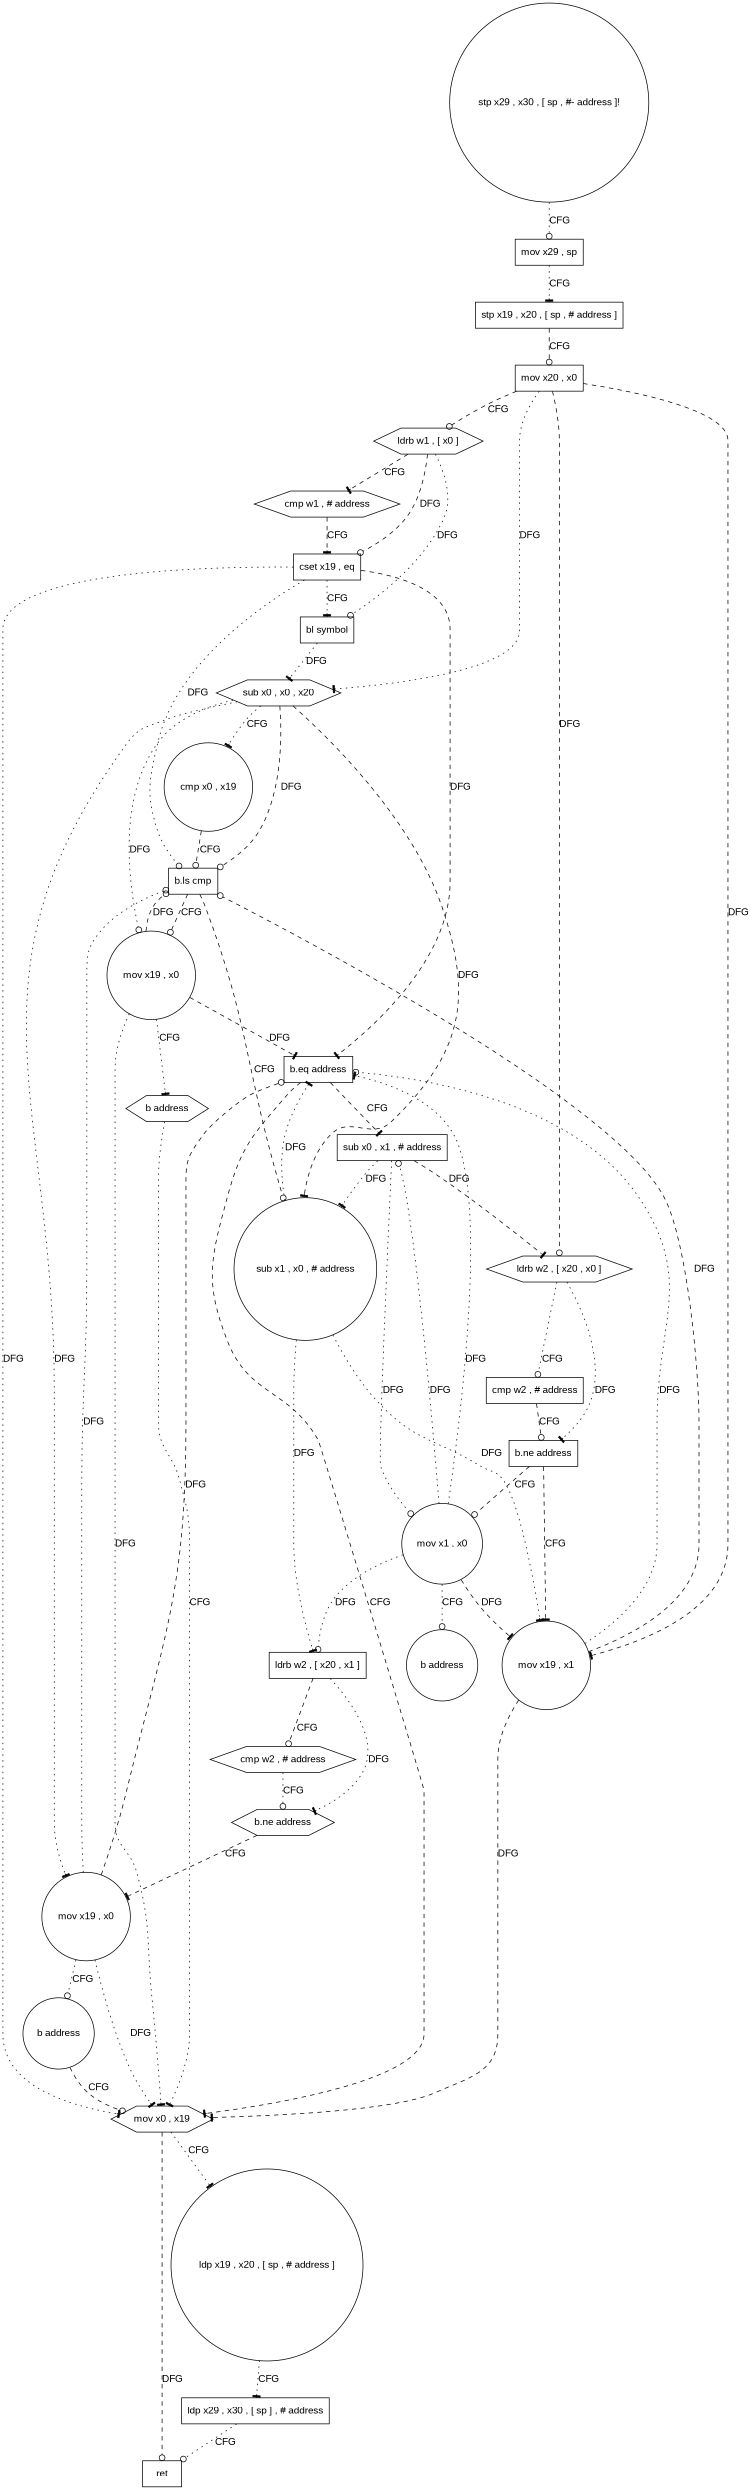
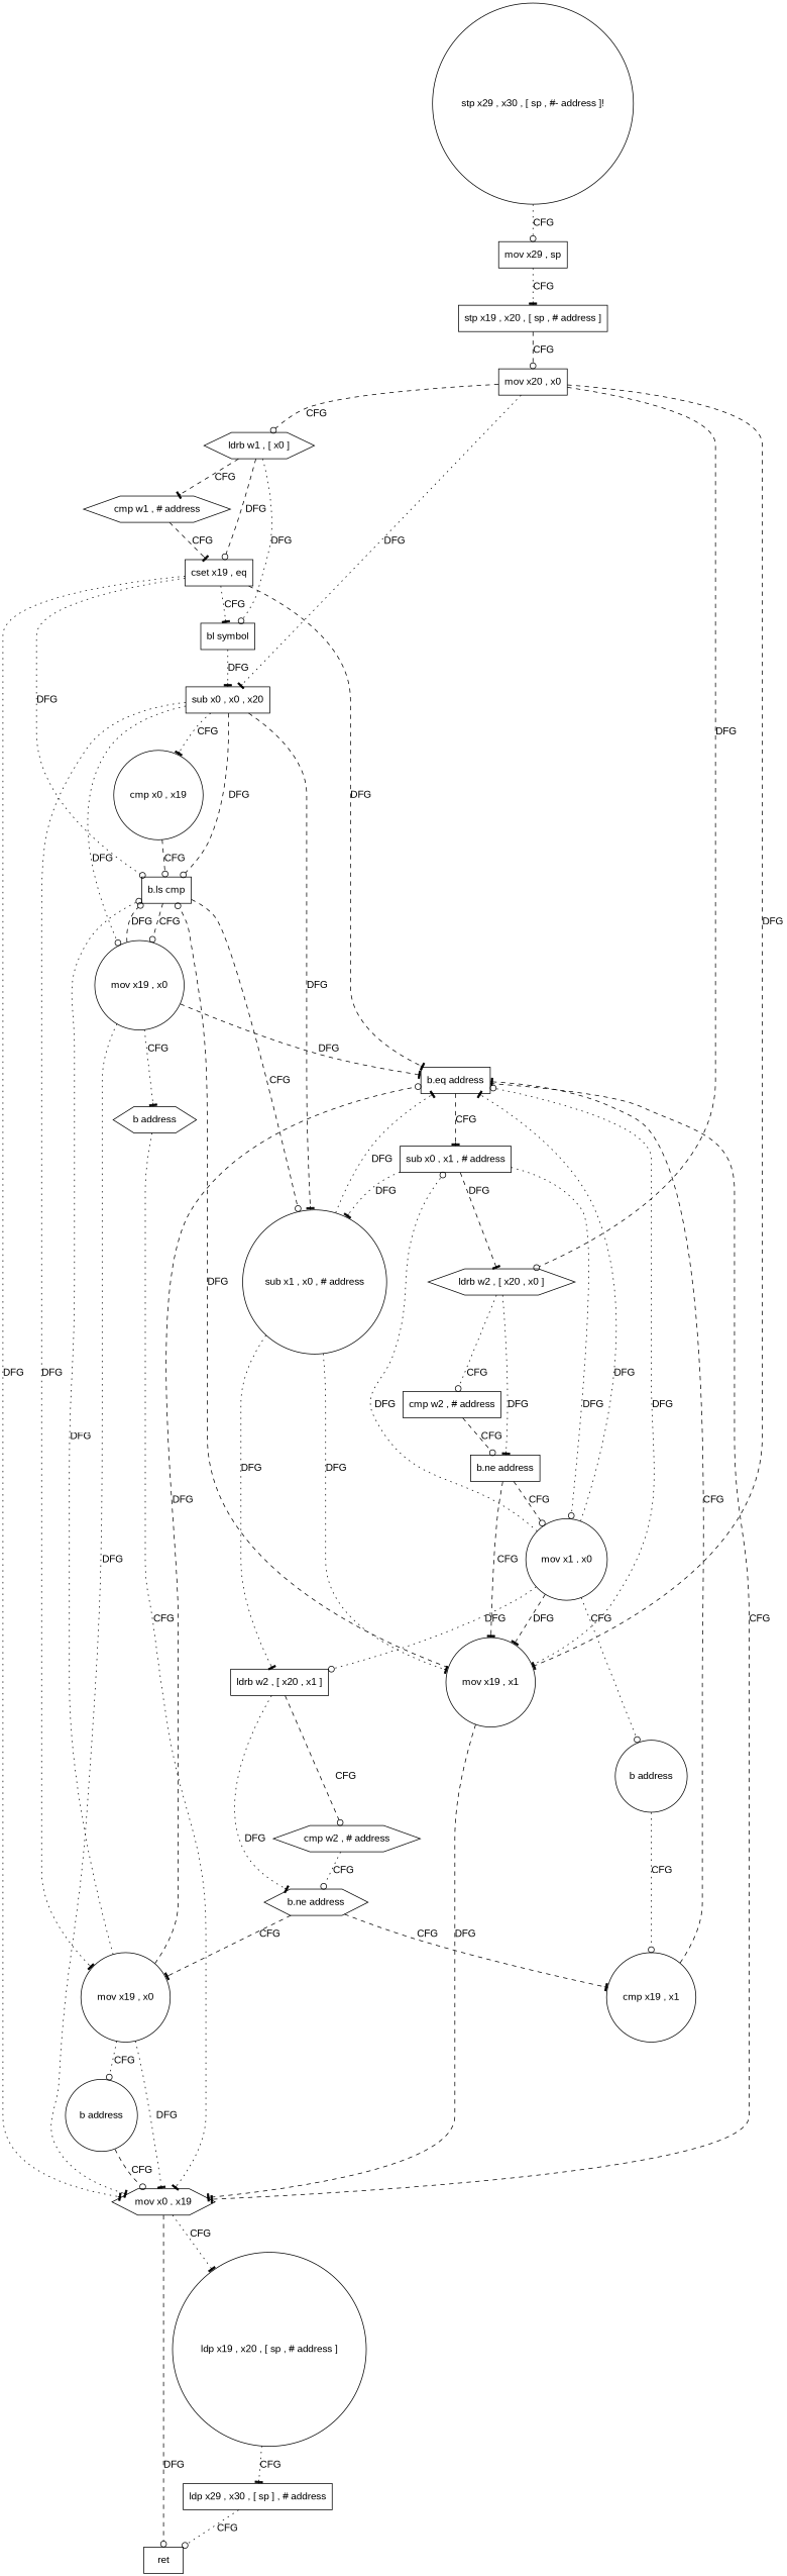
  digraph {
    fontname="Liberation Sans"
    node [fontname="Liberation Sans" shape=box]
    edge [arrowhead=tee fontname="Liberation Sans" style=dotted]
    n1 [label="stp x29 , x30 , [ sp , #- address ]!" shape=circle]
    n2 [label="mov x29 , sp"]
    n3 [label="stp x19 , x20 , [ sp , # address ]"]
    n4 [label="mov x20 , x0"]
    n5 [label="ldrb w1 , [ x0 ]" shape=hexagon]
-   n6 [label="sub x0 , x0 , x20" shape=hexagon]
+   n6 [label="sub x0 , x0 , x20"]
    n7 [label="ldrb w2 , [ x20 , x0 ]" shape=hexagon]
    n8 [label="mov x19 , x1" shape=circle]
    n9 [label="cmp w1 , # address" shape=hexagon]
    n10 [label="cset x19 , eq"]
    n11 [label="bl symbol"]
    n12 [label="b.ls cmp"]
    n13 [label="cmp x0 , x19" shape=circle]
    n14 [label="mov x19 , x0" shape=circle]
    n15 [label="sub x1 , x0 , # address" shape=circle]
    n16 [label="mov x19 , x0" shape=circle]
    n17 [label="ldrb w2 , [ x20 , x1 ]"]
    n18 [label="cmp w2 , # address" shape=hexagon]
    n19 [label="b.ne address" shape=hexagon]
    n20 [label="cmp w2 , # address"]
    n21 [label="b.ne address"]
    n22 [label="mov x0 , x19" shape=hexagon]
    n23 [label="b.eq address"]
    n24 [label="ldp x19 , x20 , [ sp , # address ]" shape=circle]
    n25 [label=ret]
    n26 [label="sub x0 , x1 , # address"]
    n27 [label="b address" shape=hexagon]
    n28 [label="b address" shape=circle]
    n29 [label="mov x1 , x0" shape=circle]
    n30 [label="ldp x29 , x30 , [ sp ] , # address"]
+   n31 [label="cmp x19 , x1" shape=circle]
    n32 [label="b address" shape=circle]
    n1 -> n2 [arrowhead=odot label=CFG]
    n2 -> n3 [label=CFG]
    n3 -> n4 [arrowhead=odot label=CFG style=dashed]
    n4 -> n5 [arrowhead=odot label=CFG style=dashed]
    n4 -> n6 [label=DFG]
    n4 -> n7 [arrowhead=odot label=DFG style=dashed]
    n4 -> n8 [label=DFG style=dashed]
    n5 -> n9 [label=CFG style=dashed]
    n5 -> n10 [arrowhead=odot label=DFG style=dashed]
    n5 -> n11 [arrowhead=odot label=DFG]
    n6 -> n12 [arrowhead=odot label=DFG style=dashed]
    n6 -> n13 [label=CFG]
    n6 -> n14 [arrowhead=odot label=DFG]
    n6 -> n15 [label=DFG style=dashed]
    n6 -> n16 [label=DFG]
    n7 -> n20 [arrowhead=odot label=CFG]
    n7 -> n21 [label=DFG]
    n8 -> n12 [arrowhead=odot label=DFG style=dashed]
    n8 -> n22 [label=DFG style=dashed]
    n8 -> n23 [arrowhead=odot label=DFG]
    n9 -> n10 [label=CFG style=dashed]
    n10 -> n11 [label=CFG]
    n10 -> n12 [arrowhead=odot label=DFG]
    n10 -> n22 [label=DFG]
    n10 -> n23 [label=DFG style=dashed]
    n11 -> n6 [label=DFG]
    n12 -> n14 [arrowhead=odot label=CFG style=dashed]
    n12 -> n15 [arrowhead=odot label=CFG style=dashed]
    n13 -> n12 [arrowhead=odot label=CFG style=dashed]
    n14 -> n12 [arrowhead=odot label=DFG style=dashed]
    n14 -> n22 [label=DFG]
    n14 -> n23 [label=DFG style=dashed]
    n14 -> n27 [label=CFG]
    n15 -> n8 [label=DFG]
    n15 -> n17 [label=DFG]
    n15 -> n23 [label=DFG]
    n16 -> n12 [arrowhead=odot label=DFG]
    n16 -> n22 [label=DFG]
    n16 -> n23 [arrowhead=odot label=DFG style=dashed]
    n16 -> n28 [arrowhead=odot label=CFG]
    n17 -> n18 [arrowhead=odot label=CFG style=dashed]
    n17 -> n19 [label=DFG]
    n18 -> n19 [arrowhead=odot label=CFG]
    n19 -> n16 [label=CFG style=dashed]
+   n19 -> n31 [label=CFG style=dashed]
    n20 -> n21 [arrowhead=odot label=CFG style=dashed]
    n21 -> n8 [label=CFG style=dashed]
    n21 -> n29 [arrowhead=odot label=CFG style=dashed]
    n22 -> n24 [label=CFG]
    n22 -> n25 [arrowhead=odot label=DFG style=dashed]
    n23 -> n22 [label=CFG style=dashed]
    n23 -> n26 [label=CFG style=dashed]
    n24 -> n30 [label=CFG]
    n26 -> n7 [label=DFG style=dashed]
    n26 -> n15 [label=DFG]
    n26 -> n29 [arrowhead=odot label=DFG]
    n27 -> n22 [label=CFG]
    n28 -> n22 [arrowhead=odot label=CFG style=dashed]
    n29 -> n8 [label=DFG style=dashed]
    n29 -> n17 [arrowhead=odot label=DFG]
    n29 -> n23 [label=DFG]
    n29 -> n26 [arrowhead=odot label=DFG]
    n29 -> n32 [arrowhead=odot label=CFG]
    n30 -> n25 [arrowhead=odot label=CFG]
+   n31 -> n23 [label=CFG style=dashed]
+   n32 -> n31 [arrowhead=odot label=CFG]
  }
